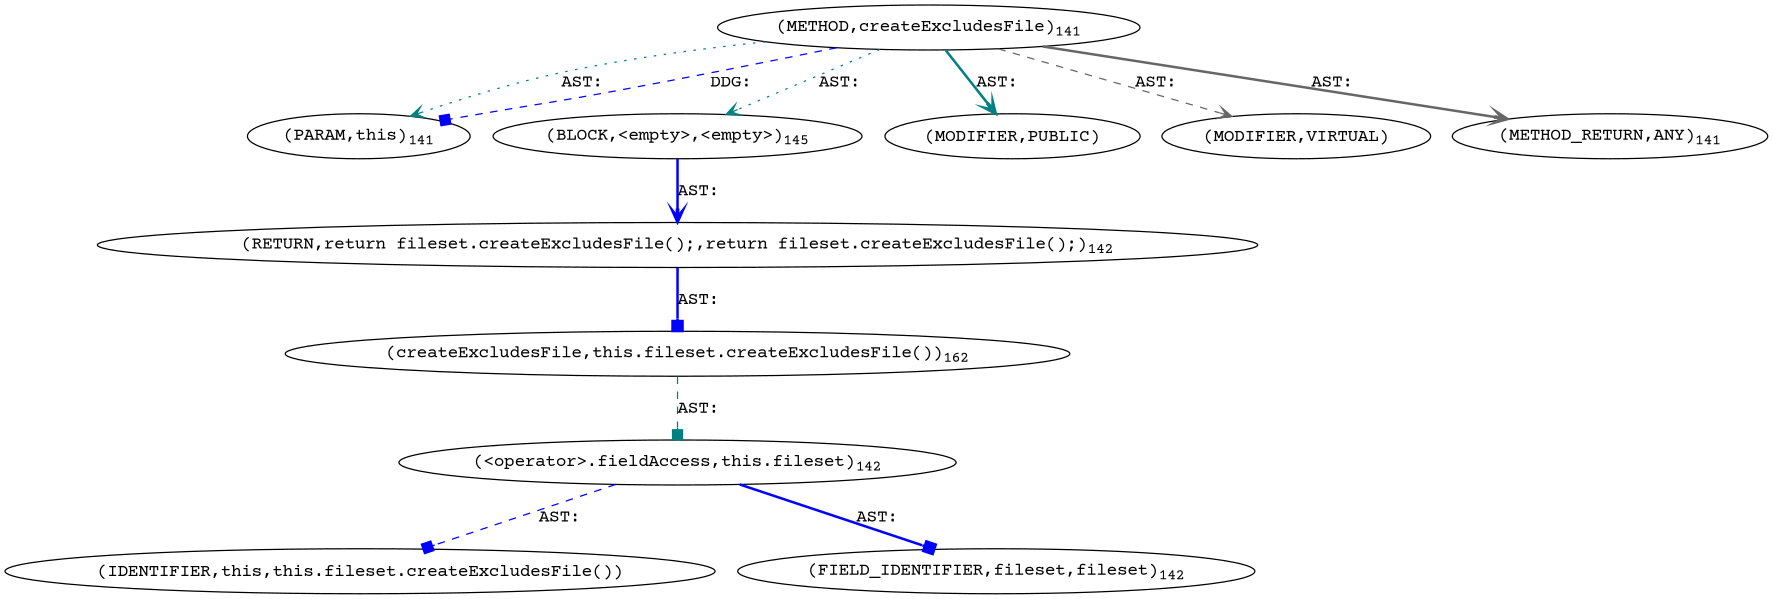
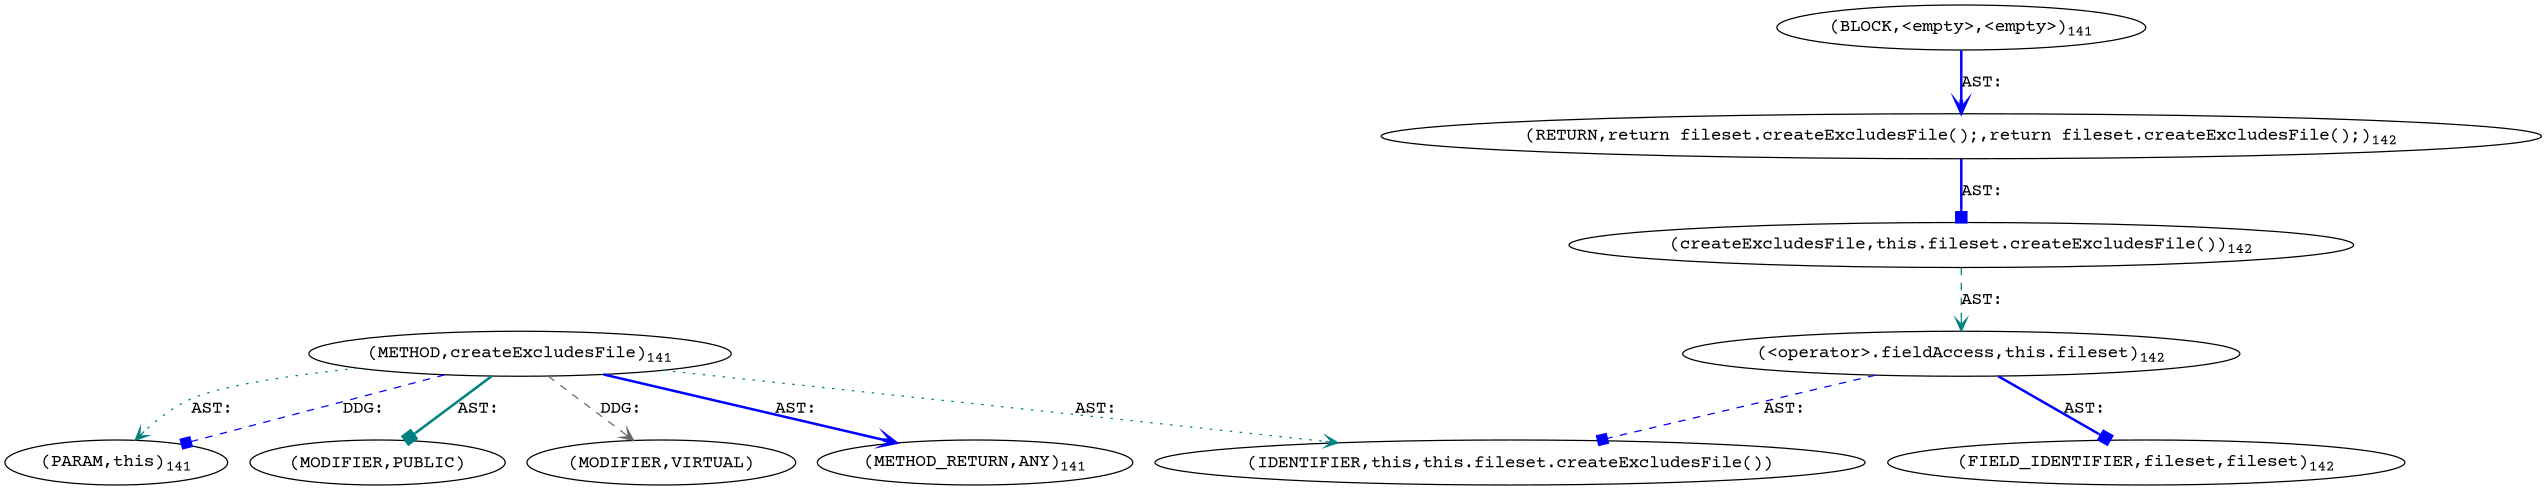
  digraph {
    fontname="Courier Prime"
    node [fontname="Courier Prime"]
    edge [arrowhead=vee color=blue fontname="Courier Prime" style=bold]
    n1 [label=<(METHOD,createExcludesFile)<SUB>141</SUB>>]
    n2 [label=<(PARAM,this)<SUB>141</SUB>>]
-   n3 [label=<(BLOCK,&lt;empty&gt;,&lt;empty&gt;)<SUB>145</SUB>>]
+   n3 [label=<(BLOCK,&lt;empty&gt;,&lt;empty&gt;)<SUB>141</SUB>>]
    n4 [label=<(MODIFIER,PUBLIC)>]
    n5 [label=<(MODIFIER,VIRTUAL)>]
    n6 [label=<(METHOD_RETURN,ANY)<SUB>141</SUB>>]
    n7 [label=<(RETURN,return fileset.createExcludesFile();,return fileset.createExcludesFile();)<SUB>142</SUB>>]
-   n8 [label=<(createExcludesFile,this.fileset.createExcludesFile())<SUB>162</SUB>>]
+   n8 [label=<(createExcludesFile,this.fileset.createExcludesFile())<SUB>142</SUB>>]
    n9 [label=<(&lt;operator&gt;.fieldAccess,this.fileset)<SUB>142</SUB>>]
    n10 [label=<(IDENTIFIER,this,this.fileset.createExcludesFile())>]
    n11 [label=<(FIELD_IDENTIFIER,fileset,fileset)<SUB>142</SUB>>]
    n1 -> n2 [color=teal label="AST: " style=dotted]
    n1 -> n2 [arrowhead=box label="DDG: " style=dashed]
-   n1 -> n3 [color=teal label="AST: " style=dotted]
-   n1 -> n4 [color=teal label="AST: "]
-   n1 -> n5 [color=gray40 label="AST: " style=dashed]
-   n1 -> n6 [color=gray40 label="AST: "]
+   n1 -> n10 [color=teal label="AST: " style=dotted]
+   n1 -> n4 [arrowhead=box color=teal label="AST: "]
+   n1 -> n5 [color=gray40 label="DDG: " style=dashed]
+   n1 -> n6 [label="AST: "]
    n3 -> n7 [label="AST: "]
    n7 -> n8 [arrowhead=box label="AST: "]
-   n8 -> n9 [arrowhead=box color=teal label="AST: " style=dashed]
+   n8 -> n9 [color=teal label="AST: " style=dashed]
    n9 -> n10 [arrowhead=box label="AST: " style=dashed]
    n9 -> n11 [arrowhead=box label="AST: "]
  }
